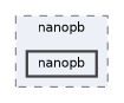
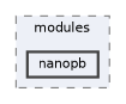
  digraph {
    compound=true
    n1 [color=grey25 fillcolor="#edf0f7" fontname=Helvetica fontsize=10 height=0.2 label=nanopb shape=box style="filled,bold" width=0.4]
    subgraph cluster_1 {
      bgcolor="#edf0f7"
      fontname=Helvetica
      fontsize=10
-     label=nanopb
+     label=modules
      pencolor=grey50
      style="filled,dashed"
      n1
    }
  }
